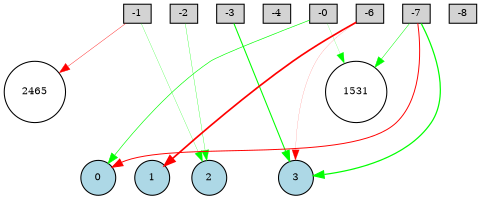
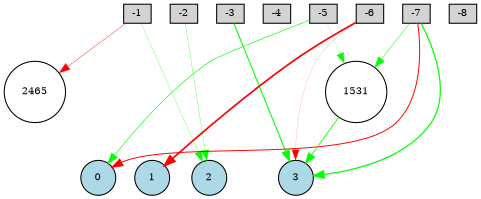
  digraph {
    node [fillcolor=lightgray fontsize=9 shape=box style=filled]
    edge [style=solid]
    -1 [height=0.2 width=0.2]
    -2 [height=0.2 width=0.2]
    -3 [height=0.2 width=0.2]
    -4 [height=0.2 width=0.2]
-   -5 [height=0.2 width=0.2 label=-0]
+   -5 [height=0.2 width=0.2]
    -6 [height=0.2 width=0.2]
    -7 [height=0.2 width=0.2]
    -8 [height=0.2 width=0.2]
    0 [fillcolor=lightblue height=0.2 shape=circle width=0.2]
    1 [fillcolor=lightblue height=0.2 shape=circle width=0.2]
    2 [fillcolor=lightblue height=0.2 shape=circle width=0.2]
    3 [fillcolor=lightblue height=0.2 shape=circle width=0.2]
    2465 [height=0.2 shape=circle width=0.2 fillcolor="" style=""]
    1531 [fillcolor=white height=0.2 shape=circle width=0.2]
    subgraph sub_1 {
      rank=source
      -1
      -2
      -3
      -4
      -5
      -6
      -7
      -8
    }
    subgraph sub_2 {
      rank=sink
      0
      1
      2
      3
    }
    -1 -> -2 [style=invis]
    -1 -> 2 [color=green penwidth=0.24369691508456462]
    -1 -> 2465 [color=red penwidth=0.3614608297648302]
    -2 -> -3 [style=invis]
    -2 -> 2 [color=green penwidth=0.28949040827457706]
    -3 -> -4 [style=invis]
    -3 -> 3 [color=green penwidth=1.0073194928850164]
    -4 -> -5 [style=invis]
    -5 -> -6 [style=invis]
    -5 -> 0 [color=green penwidth=0.6057587545463873]
    -5 -> 1531 [color=green penwidth=0.16772475572356105]
    -6 -> -7 [style=invis]
    -6 -> 1 [color=red penwidth=1.5993328173591363]
    -6 -> 3 [color=red penwidth=0.12220893220134417]
    -7 -> -8 [style=invis]
    -7 -> 0 [color=red penwidth=0.9136191601977041]
    -7 -> 3 [color=green penwidth=1.1523005181900512]
    -7 -> 1531 [color=green penwidth=0.45826288823633554]
    0 -> 1 [style=invis]
    1 -> 2 [style=invis]
    2 -> 3 [style=invis]
+   1531 -> 3 [color=green penwidth=0.7871818596582475]
  }
